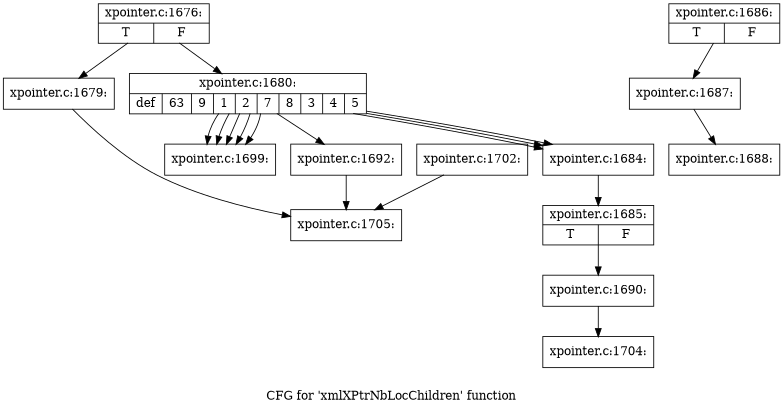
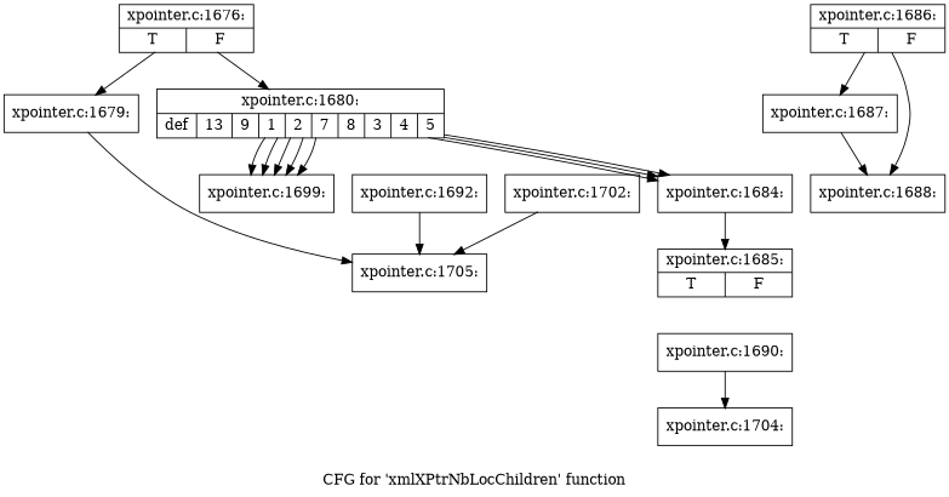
  digraph {
    label="CFG for 'xmlXPtrNbLocChildren' function"
    node [shape=record]
    n1 [label="{xpointer.c:1676:|{<s0>T|<s1>F}}"]
    n2 [label="{xpointer.c:1679:}"]
-   n3 [label="{xpointer.c:1680:|{<s0>def|<s1>63|<s2>9|<s3>1|<s4>2|<s5>7|<s6>8|<s7>3|<s8>4|<s9>5}}"]
+   n3 [label="{xpointer.c:1680:|{<s0>def|<s1>13|<s2>9|<s3>1|<s4>2|<s5>7|<s6>8|<s7>3|<s8>4|<s9>5}}"]
    n4 [label="{xpointer.c:1705:}"]
    n5 [label="{xpointer.c:1684:}"]
    n6 [label="{xpointer.c:1692:}"]
    n7 [label="{xpointer.c:1699:}"]
    n8 [label="{xpointer.c:1702:}"]
    n9 [label="{xpointer.c:1685:|{<s0>T|<s1>F}}"]
    n10 [label="{xpointer.c:1690:}"]
    n11 [label="{xpointer.c:1704:}"]
    n12 [label="{xpointer.c:1686:|{<s0>T|<s1>F}}"]
    n13 [label="{xpointer.c:1687:}"]
    n14 [label="{xpointer.c:1688:}"]
    n1 -> n2
    n1 -> n3
    n2 -> n4
    n3 -> n5
    n3 -> n5
    n3 -> n5
-   n3 -> n6
    n3 -> n7
    n3 -> n7
    n3 -> n7
    n3 -> n7
    n3 -> n7
    n5 -> n9
    n6 -> n4
    n8 -> n4
-   n9 -> n10
    n10 -> n11
    n12 -> n13
+   n12 -> n14
    n13 -> n14
  }
